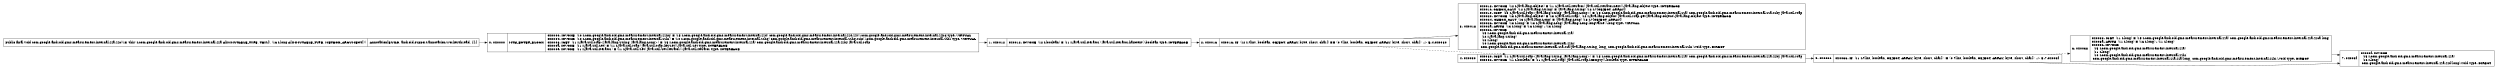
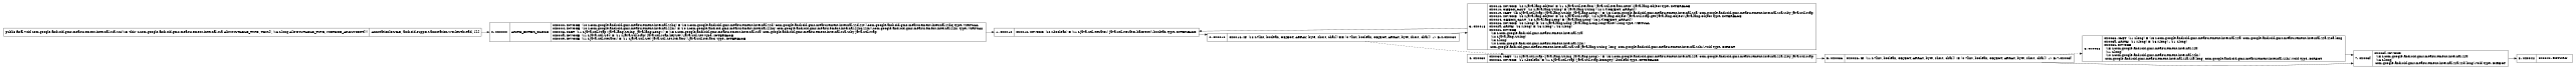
  digraph {
    rankdir=LR
    node [shape=record]
-   n1 [label="{0\:\ 0x0000|MTH_ENTER_BLOCK\l|0x0000: INVOKE  (r0 I:com.google.android.gms.measurement.internal.zzhq) = (r5 I:com.google.android.gms.measurement.internal.zzd) com.google.android.gms.measurement.internal.zzd.zzt():com.google.android.gms.measurement.internal.zzhq type: VIRTUAL \l0x0004: INVOKE  (r0 I:com.google.android.gms.measurement.internal.zzhr) = (r0 I:com.google.android.gms.measurement.internal.zzhq) com.google.android.gms.measurement.internal.zzhq.zzin():com.google.android.gms.measurement.internal.zzhr type: VIRTUAL \l0x0008: IGET  (r1 I:java.util.Map\<java.lang.String, java.lang.Long\>) = (r5 I:com.google.android.gms.measurement.internal.zza) com.google.android.gms.measurement.internal.zza.zzby java.util.Map \l0x000a: INVOKE  (r1 I:java.util.Set) = (r1 I:java.util.Map) java.util.Map.keySet():java.util.Set type: INTERFACE \l0x000e: INVOKE  (r1 I:java.util.Iterator) = (r1 I:java.util.Set) java.util.Set.iterator():java.util.Iterator type: INTERFACE \l}"]
+   n1 [label="{0\:\ 0x0000|ARITH_ENTER_BLOCK\l|0x0000: INVOKE  (r0 I:com.google.android.gms.measurement.internal.zzhq) = (r5 I:com.google.android.gms.measurement.internal.zzd) com.google.android.gms.measurement.internal.zzd.zzt():com.google.android.gms.measurement.internal.zzhq type: VIRTUAL \l0x0004: INVOKE  (r0 I:com.google.android.gms.measurement.internal.zzhr) = (r0 I:com.google.android.gms.measurement.internal.zzhq) com.google.android.gms.measurement.internal.zzhq.zzin():com.google.android.gms.measurement.internal.zzhr type: VIRTUAL \l0x0008: IGET  (r1 I:java.util.Map\<java.lang.String, java.lang.Long\>) = (r5 I:com.google.android.gms.measurement.internal.zza) com.google.android.gms.measurement.internal.zza.zzby java.util.Map \l0x000a: INVOKE  (r1 I:java.util.Set) = (r1 I:java.util.Map) java.util.Map.keySet():java.util.Set type: INTERFACE \l0x000e: INVOKE  (r1 I:java.util.Iterator) = (r1 I:java.util.Set) java.util.Set.iterator():java.util.Iterator type: INTERFACE \l}"]
    n2 [label="{1\:\ 0x0012|0x0012: INVOKE  (r2 I:boolean) = (r1 I:java.util.Iterator) java.util.Iterator.hasNext():boolean type: INTERFACE \l}"]
    n3 [label="{2\:\ 0x0016|0x0016: IF  (r2 I:?[int, boolean, OBJECT, ARRAY, byte, short, char]) == (0 ?[int, boolean, OBJECT, ARRAY, byte, short, char])  \-\> B:4:0x0030 \l}"]
    n4 [label="{3\:\ 0x0018|0x0018: INVOKE  (r2 I:java.lang.Object) = (r1 I:java.util.Iterator) java.util.Iterator.next():java.lang.Object type: INTERFACE \l0x001c: CHECK_CAST  (r2 I:java.lang.String) = (java.lang.String) (r2 I:?[OBJECT, ARRAY]) \l0x001e: IGET  (r3 I:java.util.Map\<java.lang.String, java.lang.Long\>) = (r5 I:com.google.android.gms.measurement.internal.zza) com.google.android.gms.measurement.internal.zza.zzby java.util.Map \l0x0020: INVOKE  (r3 I:java.lang.Object) = (r3 I:java.util.Map), (r2 I:java.lang.Object) java.util.Map.get(java.lang.Object):java.lang.Object type: INTERFACE \l0x0024: CHECK_CAST  (r3 I:java.lang.Long) = (java.lang.Long) (r3 I:?[OBJECT, ARRAY]) \l0x0026: INVOKE  (r3 I:long) = (r3 I:java.lang.Long) java.lang.Long.longValue():long type: VIRTUAL \l0x002a: ARITH  (r3 I:long) = (r6 I:long) \- (r3 I:long) \l0x002c: INVOKE  \l  (r5 I:com.google.android.gms.measurement.internal.zza)\l  (r2 I:java.lang.String)\l  (r3 I:long)\l  (r0 I:com.google.android.gms.measurement.internal.zzhr)\l com.google.android.gms.measurement.internal.zza.zza(java.lang.String, long, com.google.android.gms.measurement.internal.zzhr):void type: DIRECT \l}"]
    n5 [label="{4\:\ 0x0030|0x0030: IGET  (r1 I:java.util.Map\<java.lang.String, java.lang.Long\>) = (r5 I:com.google.android.gms.measurement.internal.zza) com.google.android.gms.measurement.internal.zza.zzby java.util.Map \l0x0032: INVOKE  (r1 I:boolean) = (r1 I:java.util.Map) java.util.Map.isEmpty():boolean type: INTERFACE \l}"]
    n6 [label="{5\:\ 0x0036|0x0036: IF  (r1 I:?[int, boolean, OBJECT, ARRAY, byte, short, char]) != (0 ?[int, boolean, OBJECT, ARRAY, byte, short, char])  \-\> B:7:0x003f \l}"]
    n7 [label="{6\:\ 0x0038|0x0038: IGET  (r1 I:long) = (r5 I:com.google.android.gms.measurement.internal.zza) com.google.android.gms.measurement.internal.zza.zzca long \l0x003a: ARITH  (r1 I:long) = (r6 I:long) \- (r1 I:long) \l0x003c: INVOKE  \l  (r5 I:com.google.android.gms.measurement.internal.zza)\l  (r1 I:long)\l  (r0 I:com.google.android.gms.measurement.internal.zzhr)\l com.google.android.gms.measurement.internal.zza.zza(long, com.google.android.gms.measurement.internal.zzhr):void type: DIRECT \l}"]
    n8 [label="{7\:\ 0x003f|0x003f: INVOKE  \l  (r5 I:com.google.android.gms.measurement.internal.zza)\l  (r6 I:long)\l com.google.android.gms.measurement.internal.zza.zzd(long):void type: DIRECT \l}"]
+   n9 [label="{8\:\ 0x0042|0x0042: RETURN   \l}"]
    n10 [label="{public final void com.google.android.gms.measurement.internal.zza.zzc((r5 'this' I:com.google.android.gms.measurement.internal.zza A[IMMUTABLE_TYPE, THIS]), (r6 I:long A[IMMUTABLE_TYPE, METHOD_ARGUMENT]))  | Annotation[BUILD, android.support.annotation.WorkerThread, \{\}]\l}"]
    n1 -> n2
    n2 -> n3
    n3 -> n4 [style=solid]
    n3 -> n5 [style=dashed]
+   n4 -> n2
    n5 -> n6
    n6 -> n7 [style=dashed]
    n6 -> n8
    n7 -> n8
+   n8 -> n9
    n10 -> n1
  }
